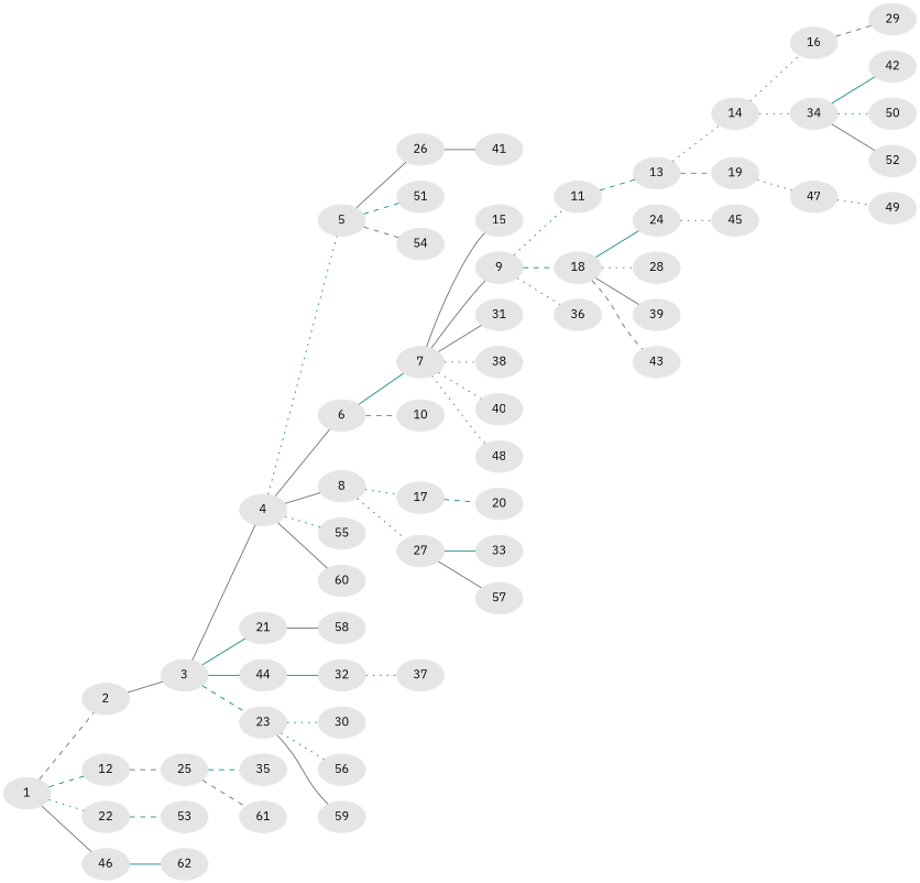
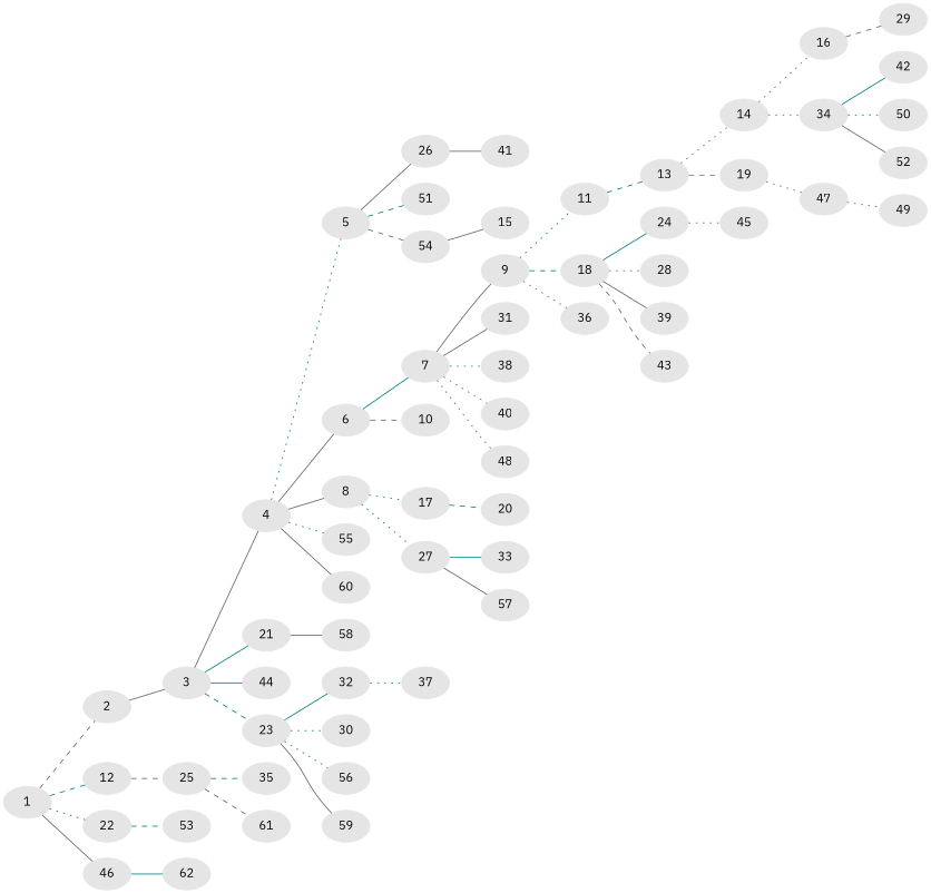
  graph {
    fontname="IBM Plex Sans"
    rankdir=LR
    node [color=gray90 fontname="IBM Plex Sans" style=filled]
    edge [color=gray40 fontname="IBM Plex Sans" style=solid]
    1
    2
    12
    22
    46
    3
    25
    53
    62
    4
    21
    23
    44
    5
    6
    8
    55
    60
    58
    30
    32
    56
    59
    26
    51
    54
    7
    10
    17
    27
    41
    9
    15
    31
    38
    40
    48
    11
    18
    36
    20
    33
    57
    13
    24
    28
    39
    43
    14
    19
    35
    61
    16
    34
    47
    29
    42
    50
    52
    45
    49
    37
    1 -- 2 [style=dashed]
    1 -- 12 [color=teal style=dashed]
    1 -- 22 [color=teal style=dotted]
    1 -- 46
    2 -- 3
    12 -- 25 [style=dashed]
    22 -- 53 [color=teal style=dashed]
    46 -- 62 [color=teal]
    3 -- 4
    3 -- 21 [color=teal]
    3 -- 23 [color=teal style=dashed]
    3 -- 44 [color=teal]
    25 -- 35 [color=teal style=dashed]
    25 -- 61 [style=dashed]
    4 -- 5 [color=teal style=dotted]
    4 -- 6
    4 -- 8
    4 -- 55 [color=teal style=dotted]
    4 -- 60
    21 -- 58
    23 -- 30 [color=teal style=dotted]
-   44 -- 32 [color=teal]
+   23 -- 32 [color=teal]
    23 -- 56 [color=teal style=dotted]
    23 -- 59
    5 -- 26
    5 -- 51 [color=teal style=dashed]
    5 -- 54 [style=dashed]
    6 -- 7 [color=teal]
    6 -- 10 [style=dashed]
    8 -- 17 [color=teal style=dotted]
    8 -- 27 [color=teal style=dotted]
    32 -- 37 [color=teal style=dotted]
    26 -- 41
    7 -- 9
-   7 -- 15
+   54 -- 15
    7 -- 31
    7 -- 38 [color=teal style=dotted]
    7 -- 40 [style=dotted]
    7 -- 48 [style=dotted]
    17 -- 20 [color=teal style=dashed]
    27 -- 33 [color=teal]
    27 -- 57
    9 -- 11 [color=teal style=dotted]
    9 -- 18 [color=teal style=dashed]
    9 -- 36 [style=dotted]
    11 -- 13 [color=teal style=dashed]
    18 -- 24 [color=teal]
    18 -- 28 [style=dotted]
    18 -- 39
    18 -- 43 [style=dashed]
    13 -- 14 [style=dotted]
    13 -- 19 [style=dashed]
    24 -- 45 [style=dotted]
    14 -- 16 [style=dotted]
    14 -- 34 [style=dotted]
    19 -- 47 [style=dotted]
    16 -- 29 [style=dashed]
    34 -- 42 [color=teal]
    34 -- 50 [color=teal style=dotted]
    34 -- 52
    47 -- 49 [style=dotted]
  }
